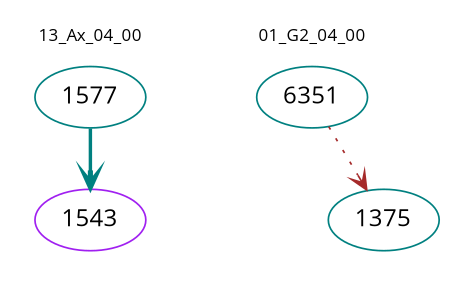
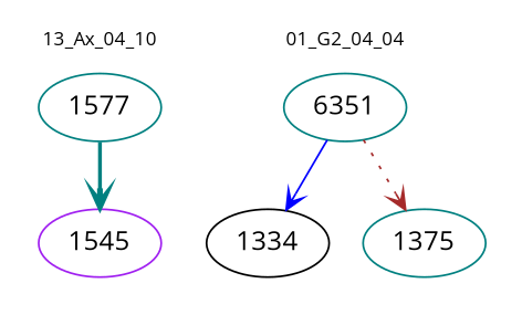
  digraph {
    fontname="Open Sans"
    node [color=teal fontname="Open Sans"]
    edge [arrowhead=vee fontname="Open Sans"]
    n1 [label=1577]
-   n2 [color=purple label=1543]
+   n2 [color=purple label=1545]
    n3 [label=6351]
+   n4 [color=black label=1334]
    n5 [label=1375]
    subgraph cluster_1 {
      color=white
      fontsize=10
-     label="13_Ax_04_00"
+     label="13_Ax_04_10"
      n1
      n2
    }
    subgraph cluster_2 {
      color=white
      fontsize=10
-     label="01_G2_04_00"
+     label="01_G2_04_04"
      n3
+     n4
      n5
    }
    n1 -> n2 [color=teal style=bold]
+   n3 -> n4 [color=blue style=solid]
    n3 -> n5 [color=brown style=dotted]
  }
